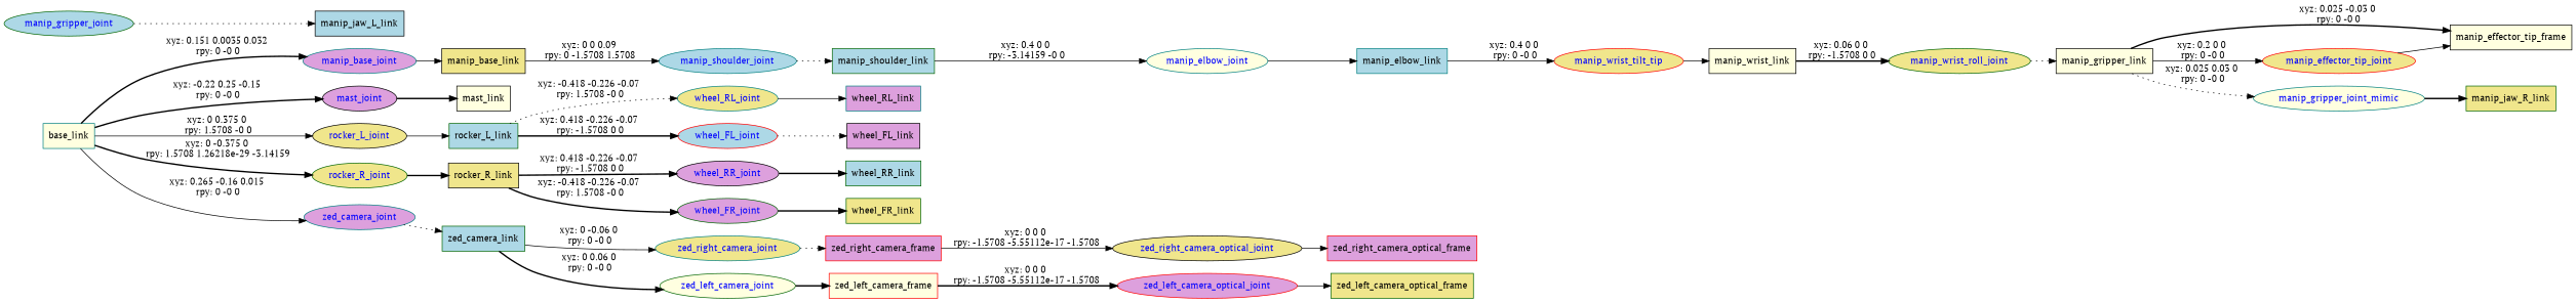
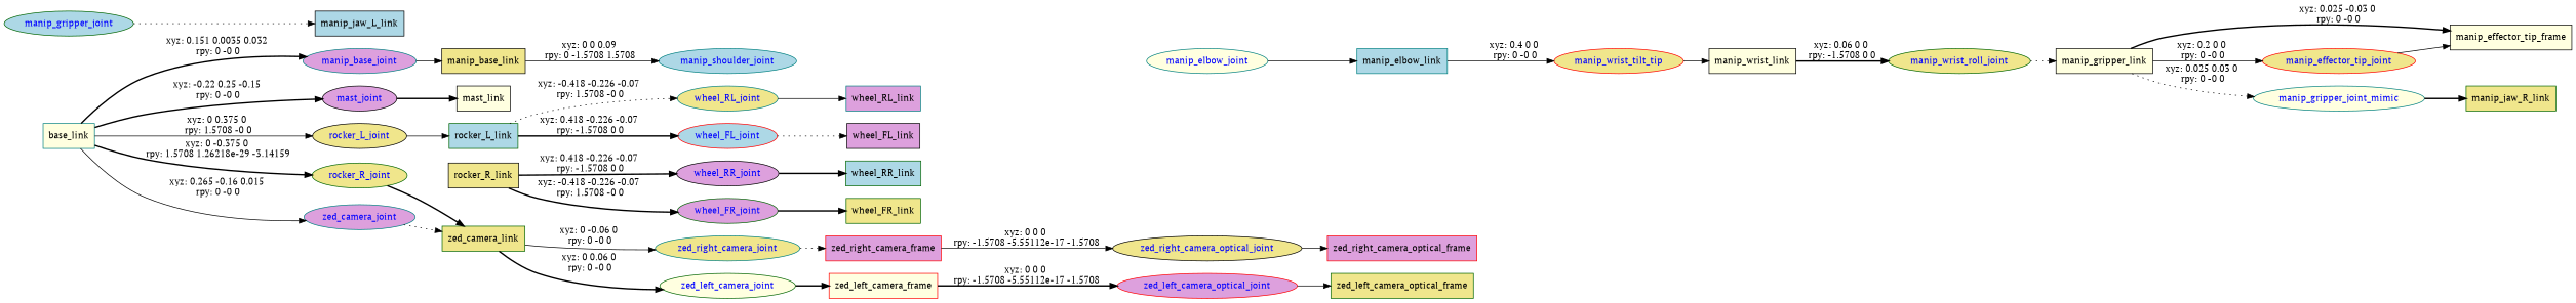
  digraph {
    fontname="PT Serif"
    rankdir=LR
    node [color=black fillcolor=khaki fontname="PT Serif" shape=box style=filled]
    edge [fontname="PT Serif" style=bold]
    n1 [color=teal fillcolor=lightyellow label=base_link]
    manip_base_joint [color=teal fillcolor=plum fontcolor=blue shape=ellipse]
    mast_joint [fillcolor=plum fontcolor=blue shape=ellipse]
    rocker_L_joint [fontcolor=blue shape=ellipse]
    rocker_R_joint [color=darkgreen fontcolor=blue shape=ellipse]
    zed_camera_joint [color=teal fillcolor=plum fontcolor=blue shape=ellipse]
    n7 [label=manip_base_link]
    n8 [fillcolor=lightyellow label=mast_link]
    n9 [color=darkgreen fillcolor=lightblue label=rocker_L_link]
    n10 [label=rocker_R_link]
-   n11 [color=darkgreen fillcolor=lightblue label=zed_camera_link]
+   n11 [color=darkgreen label=zed_camera_link]
    manip_shoulder_joint [color=teal fillcolor=lightblue fontcolor=blue shape=ellipse]
-   n13 [color=darkgreen fillcolor=lightblue label=manip_shoulder_link]
    manip_elbow_joint [color=teal fillcolor=lightyellow fontcolor=blue shape=ellipse]
    n15 [color=teal fillcolor=lightblue label=manip_elbow_link]
    n16 [color=red fontcolor=blue label=manip_wrist_tilt_tip shape=ellipse]
    n17 [fillcolor=lightyellow label=manip_wrist_link]
    manip_wrist_roll_joint [color=darkgreen fontcolor=blue shape=ellipse]
    n19 [fillcolor=lightyellow label=manip_gripper_link]
    manip_effector_tip_joint [color=red fontcolor=blue shape=ellipse]
    manip_gripper_joint_mimic [color=teal fillcolor=lightyellow fontcolor=blue shape=ellipse]
    n22 [fillcolor=lightyellow label=manip_effector_tip_frame]
    manip_gripper_joint [color=darkgreen fillcolor=lightblue fontcolor=blue shape=ellipse]
    n24 [fillcolor=lightblue label=manip_jaw_L_link]
    n25 [color=darkgreen label=manip_jaw_R_link]
    wheel_FL_joint [color=red fillcolor=lightblue fontcolor=blue shape=ellipse]
    wheel_RL_joint [color=teal fontcolor=blue shape=ellipse]
    n28 [fillcolor=plum label=wheel_FL_link]
    n29 [color=teal fillcolor=plum label=wheel_RL_link]
    wheel_FR_joint [color=darkgreen fillcolor=plum fontcolor=blue shape=ellipse]
    wheel_RR_joint [fillcolor=plum fontcolor=blue shape=ellipse]
    n32 [color=darkgreen label=wheel_FR_link]
    n33 [color=darkgreen fillcolor=lightblue label=wheel_RR_link]
    zed_left_camera_joint [color=darkgreen fillcolor=lightyellow fontcolor=blue shape=ellipse]
    zed_right_camera_joint [color=teal fontcolor=blue shape=ellipse]
    n36 [color=red fillcolor=lightyellow label=zed_left_camera_frame]
    n37 [color=red fillcolor=plum label=zed_right_camera_frame]
    zed_left_camera_optical_joint [color=red fillcolor=plum fontcolor=blue shape=ellipse]
    n39 [color=darkgreen label=zed_left_camera_optical_frame]
    zed_right_camera_optical_joint [fontcolor=blue shape=ellipse]
    n41 [color=red fillcolor=plum label=zed_right_camera_optical_frame]
    n1 -> manip_base_joint [label="xyz: 0.151 0.0035 0.032 \nrpy: 0 -0 0"]
    n1 -> mast_joint [label="xyz: -0.22 0.25 -0.15 \nrpy: 0 -0 0"]
    n1 -> rocker_L_joint [label="xyz: 0 0.375 0 \nrpy: 1.5708 -0 0" style=solid]
    n1 -> rocker_R_joint [label="xyz: 0 -0.375 0 \nrpy: 1.5708 1.26218e-29 -3.14159"]
    n1 -> zed_camera_joint [label="xyz: 0.265 -0.16 0.015 \nrpy: 0 -0 0" style=solid]
    manip_base_joint -> n7 [style=solid]
    mast_joint -> n8
    rocker_L_joint -> n9 [style=solid]
-   rocker_R_joint -> n10
+   rocker_R_joint -> n11
    zed_camera_joint -> n11 [style=dotted]
    n7 -> manip_shoulder_joint [label="xyz: 0 0 0.09 \nrpy: 0 -1.5708 1.5708" style=solid]
    n9 -> wheel_FL_joint [label="xyz: 0.418 -0.226 -0.07 \nrpy: -1.5708 0 0"]
    n9 -> wheel_RL_joint [label="xyz: -0.418 -0.226 -0.07 \nrpy: 1.5708 -0 0" style=dotted]
    n10 -> wheel_FR_joint [label="xyz: -0.418 -0.226 -0.07 \nrpy: 1.5708 -0 0"]
    n10 -> wheel_RR_joint [label="xyz: 0.418 -0.226 -0.07 \nrpy: -1.5708 0 0"]
    n11 -> zed_left_camera_joint [label="xyz: 0 0.06 0 \nrpy: 0 -0 0"]
    n11 -> zed_right_camera_joint [label="xyz: 0 -0.06 0 \nrpy: 0 -0 0" style=solid]
-   manip_shoulder_joint -> n13 [style=dotted]
-   n13 -> manip_elbow_joint [label="xyz: 0.4 0 0 \nrpy: -3.14159 -0 0" style=solid]
    manip_elbow_joint -> n15 [style=solid]
    n15 -> n16 [label="xyz: 0.4 0 0 \nrpy: 0 -0 0" style=solid]
    n16 -> n17 [style=solid]
    n17 -> manip_wrist_roll_joint [label="xyz: 0.06 0 0 \nrpy: -1.5708 0 0"]
    manip_wrist_roll_joint -> n19 [style=dotted]
    n19 -> manip_effector_tip_joint [label="xyz: 0.2 0 0 \nrpy: 0 -0 0" style=solid]
    n19 -> manip_gripper_joint_mimic [label="xyz: 0.025 0.03 0 \nrpy: 0 -0 0" style=dotted]
    n19 -> n22 [label="xyz: 0.025 -0.03 0 \nrpy: 0 -0 0"]
    manip_effector_tip_joint -> n22 [style=solid]
    manip_gripper_joint_mimic -> n25
    manip_gripper_joint -> n24 [style=dotted]
    wheel_FL_joint -> n28 [style=dotted]
    wheel_RL_joint -> n29 [style=solid]
    wheel_FR_joint -> n32
    wheel_RR_joint -> n33
    zed_left_camera_joint -> n36
    zed_right_camera_joint -> n37 [style=dotted]
    n36 -> zed_left_camera_optical_joint [label="xyz: 0 0 0 \nrpy: -1.5708 -5.55112e-17 -1.5708"]
    n37 -> zed_right_camera_optical_joint [label="xyz: 0 0 0 \nrpy: -1.5708 -5.55112e-17 -1.5708" style=solid]
    zed_left_camera_optical_joint -> n39 [style=solid]
    zed_right_camera_optical_joint -> n41 [style=solid]
  }
